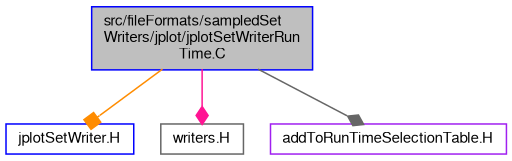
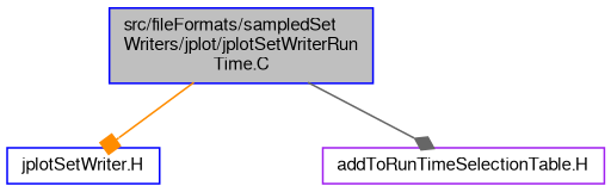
  digraph {
    node [color=blue fontname=FreeSans fontsize=10 shape=record]
    edge [fontname=FreeSans fontsize=10 labelfontname=FreeSans labelfontsize=10 style=solid arrowhead=diamond]
    n1 [fillcolor=grey75 fontcolor=black height=0.2 label="src/fileFormats/sampledSet\lWriters/jplot/jplotSetWriterRun\lTime.C" style=filled width=0.4]
    n2 [height=0.2 label="jplotSetWriter.H" width=0.4]
-   n3 [color=gray40 height=0.2 label="writers.H" width=0.4]
    n4 [color=purple height=0.2 label="addToRunTimeSelectionTable.H" width=0.4]
    n1 -> n2 [color=darkorange arrowhead=box]
-   n1 -> n3 [color=deeppink]
    n1 -> n4 [color=gray40]
  }
